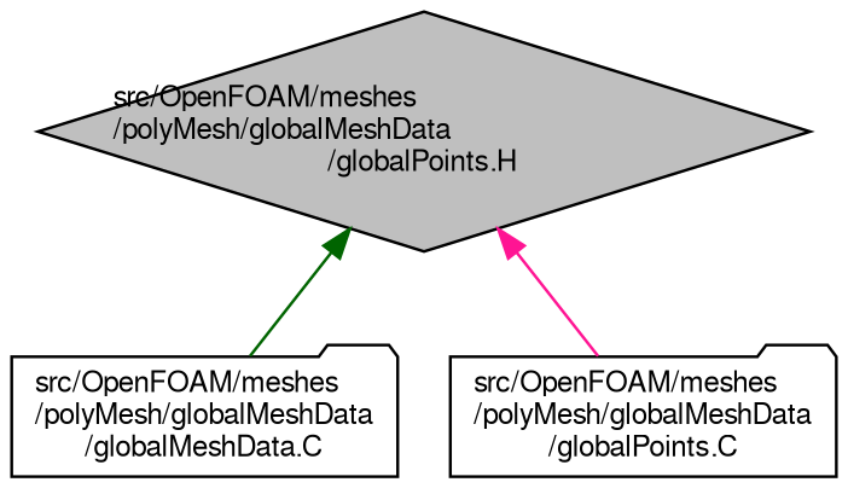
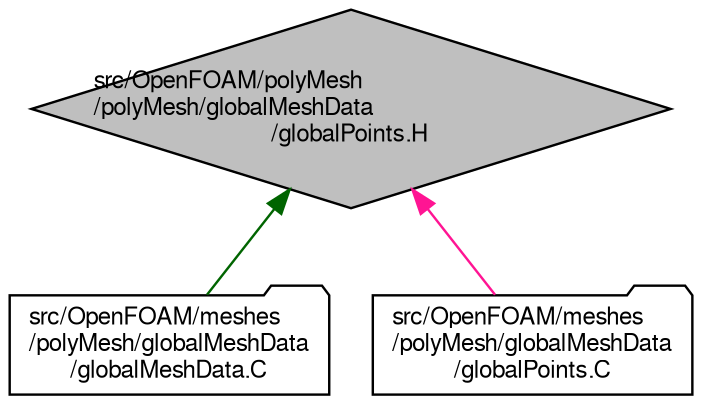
  digraph {
    node [color=black fontname=FreeSans fontsize=10 shape=folder]
    edge [dir=back fontname=FreeSans fontsize=10 labelfontname=FreeSans labelfontsize=10 style=solid]
-   n1 [fillcolor=grey75 fontcolor=black height=0.2 label="src/OpenFOAM/meshes\l/polyMesh/globalMeshData\l/globalPoints.H" shape=diamond style=filled width=0.4]
+   n1 [fillcolor=grey75 fontcolor=black height=0.2 label="src/OpenFOAM/polyMesh\l/polyMesh/globalMeshData\l/globalPoints.H" shape=diamond style=filled width=0.4]
    n2 [height=0.2 label="src/OpenFOAM/meshes\l/polyMesh/globalMeshData\l/globalMeshData.C" width=0.4]
    n3 [height=0.2 label="src/OpenFOAM/meshes\l/polyMesh/globalMeshData\l/globalPoints.C" width=0.4]
    n1 -> n2 [color=darkgreen]
    n1 -> n3 [color=deeppink]
  }
